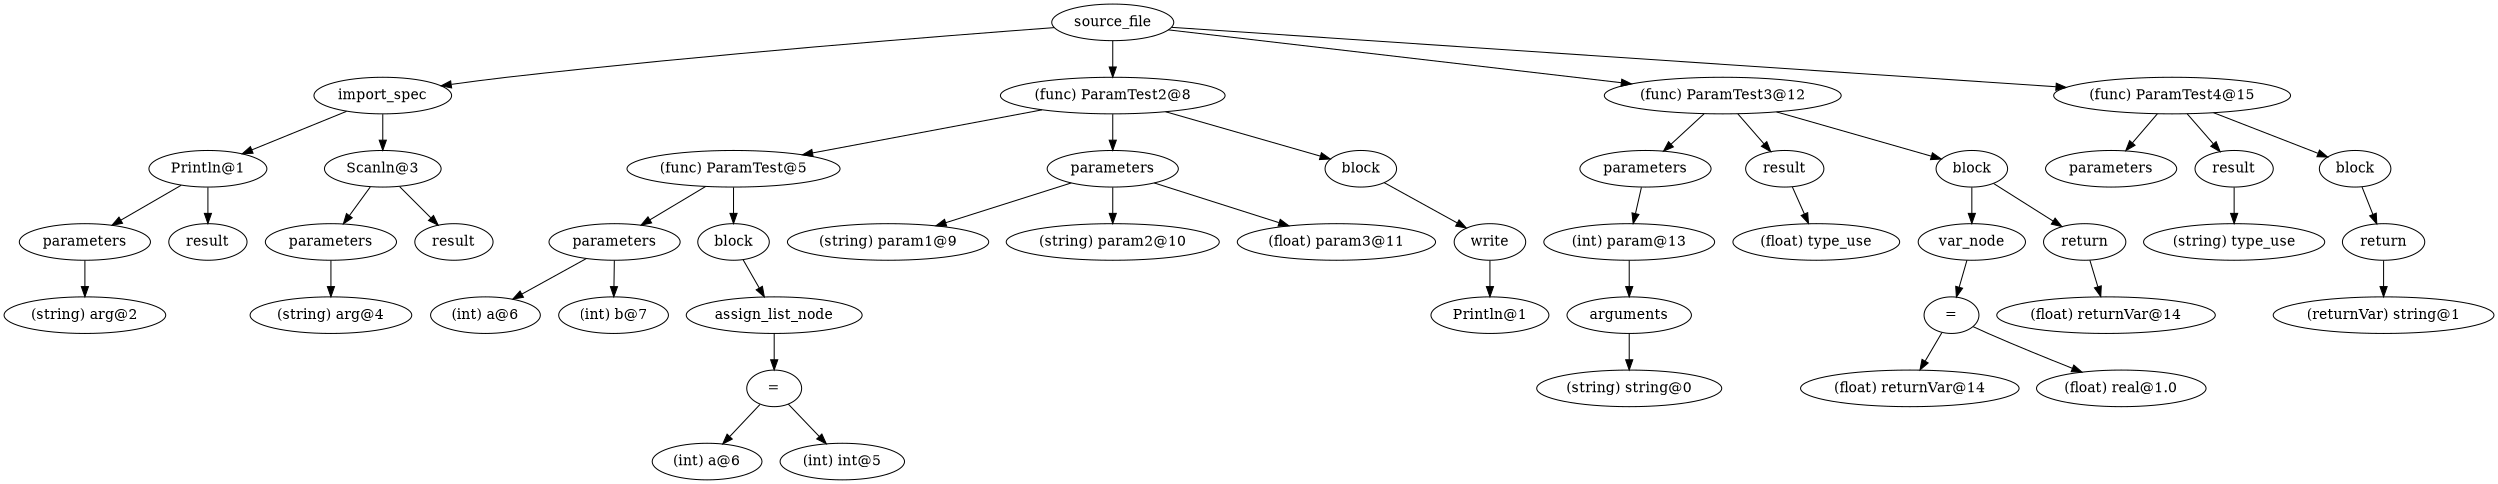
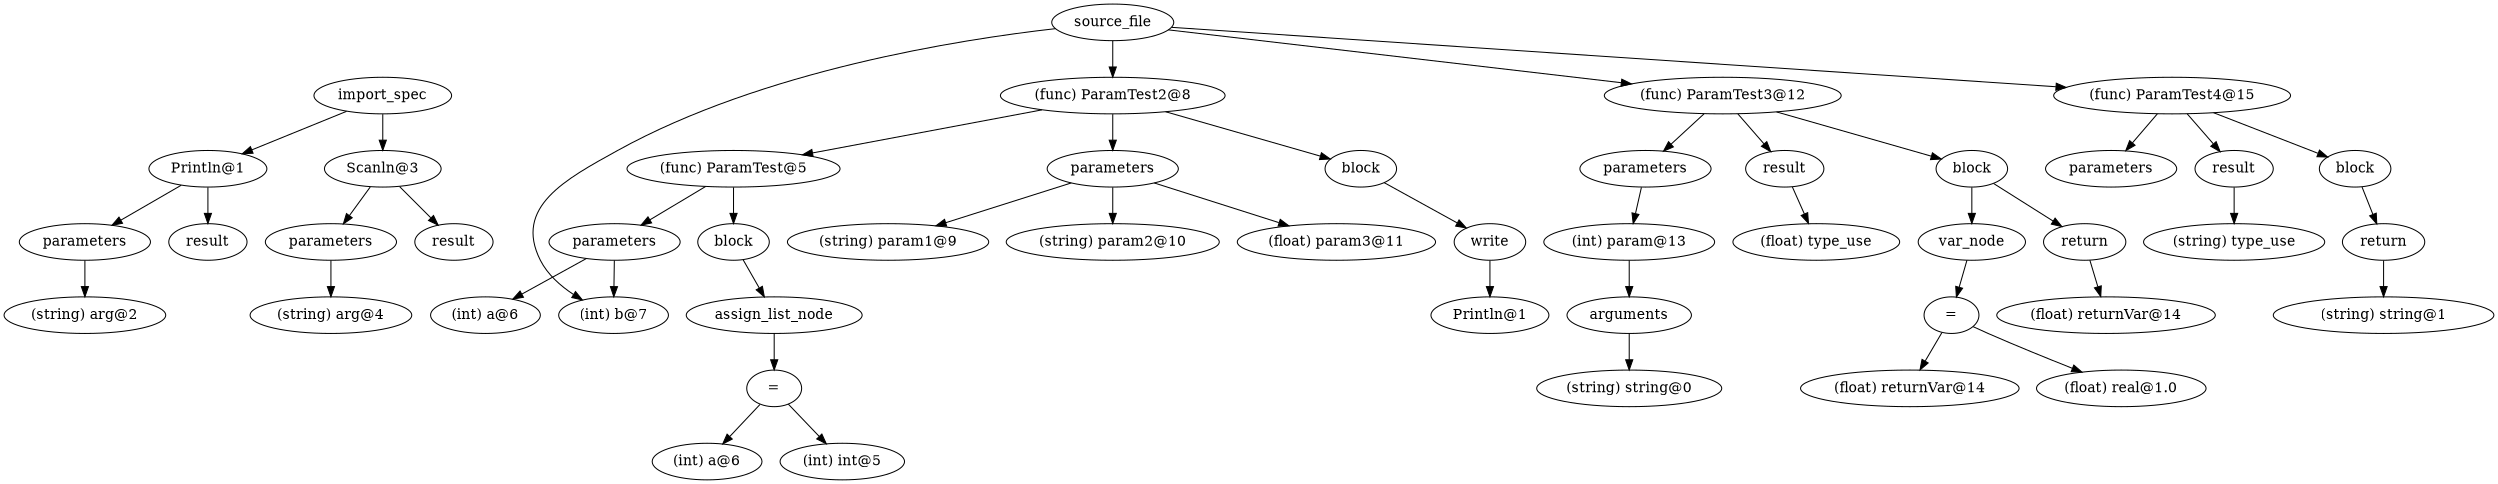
  digraph {
    ordering=out
    n1 [label=source_file]
    n2 [label=import_spec]
    n3 [label="(func) ParamTest2@8"]
    n4 [label="(func) ParamTest3@12"]
    n5 [label="(func) ParamTest4@15"]
    n6 [label="Println@1"]
    n7 [label="Scanln@3"]
    n8 [label="(func) ParamTest@5"]
    n9 [label=parameters]
    n10 [label=block]
    n11 [label=parameters]
    n12 [label=block]
    n13 [label=parameters]
    n14 [label=result]
    n15 [label=block]
    n16 [label=parameters]
    n17 [label=result]
    n18 [label=block]
    n19 [label=parameters]
    n20 [label=result]
    n21 [label=parameters]
    n22 [label=result]
    n23 [label="(string) arg@2"]
    n24 [label="(string) arg@4"]
    n25 [label="(int) a@6"]
    n26 [label="(int) b@7"]
    n27 [label=assign_list_node]
    n28 [label="="]
    n29 [label="(int) a@6"]
    n30 [label="(int) int@5"]
    n31 [label="(string) param1@9"]
    n32 [label="(string) param2@10"]
    n33 [label="(float) param3@11"]
    n34 [label=write]
    n35 [label="Println@1"]
    n36 [label=arguments]
    n37 [label="(string) string@0"]
    n38 [label="(int) param@13"]
    n39 [label="(float) type_use"]
    n40 [label=var_node]
    n41 [label=return]
    n42 [label="="]
    n43 [label="(float) returnVar@14"]
    n44 [label="(float) returnVar@14"]
    n45 [label="(float) real@1.0"]
    n46 [label="(string) type_use"]
    n47 [label=return]
-   n48 [label="(returnVar) string@1"]
-   n1 -> n2
+   n48 [label="(string) string@1"]
+   n1 -> n26
    n1 -> n3
    n1 -> n4
    n1 -> n5
    n2 -> n6
    n2 -> n7
    n3 -> n8
    n3 -> n11
    n3 -> n12
    n4 -> n13
    n4 -> n14
    n4 -> n15
    n5 -> n16
    n5 -> n17
    n5 -> n18
    n6 -> n19
    n6 -> n20
    n7 -> n21
    n7 -> n22
    n8 -> n9
    n8 -> n10
    n9 -> n25
    n9 -> n26
    n10 -> n27
    n11 -> n31
    n11 -> n32
    n11 -> n33
    n12 -> n34
    n13 -> n38
    n14 -> n39
    n15 -> n40
    n15 -> n41
    n17 -> n46
    n18 -> n47
    n19 -> n23
    n21 -> n24
    n27 -> n28
    n28 -> n29
    n28 -> n30
    n34 -> n35
    n36 -> n37
    n38 -> n36
    n40 -> n42
    n41 -> n43
    n42 -> n44
    n42 -> n45
    n47 -> n48
  }
